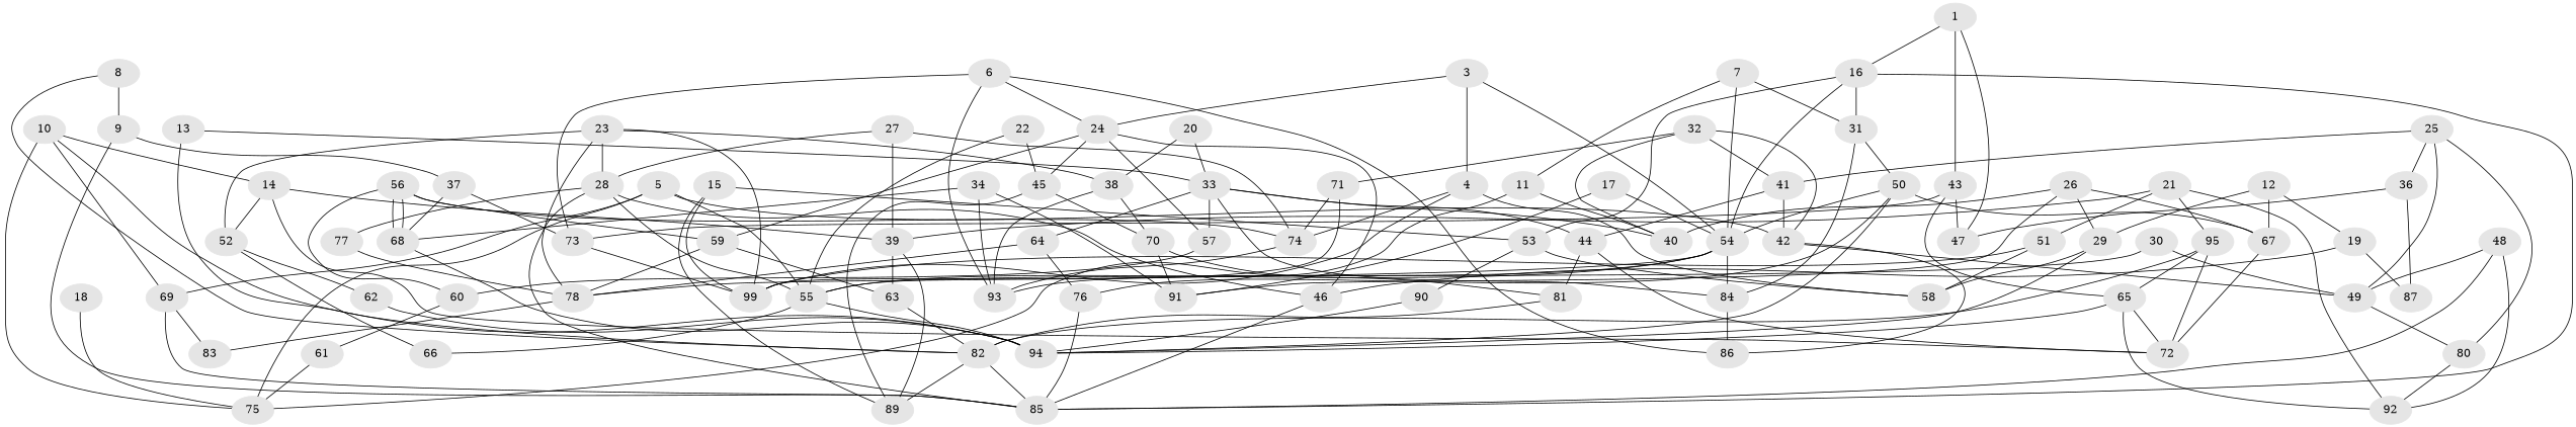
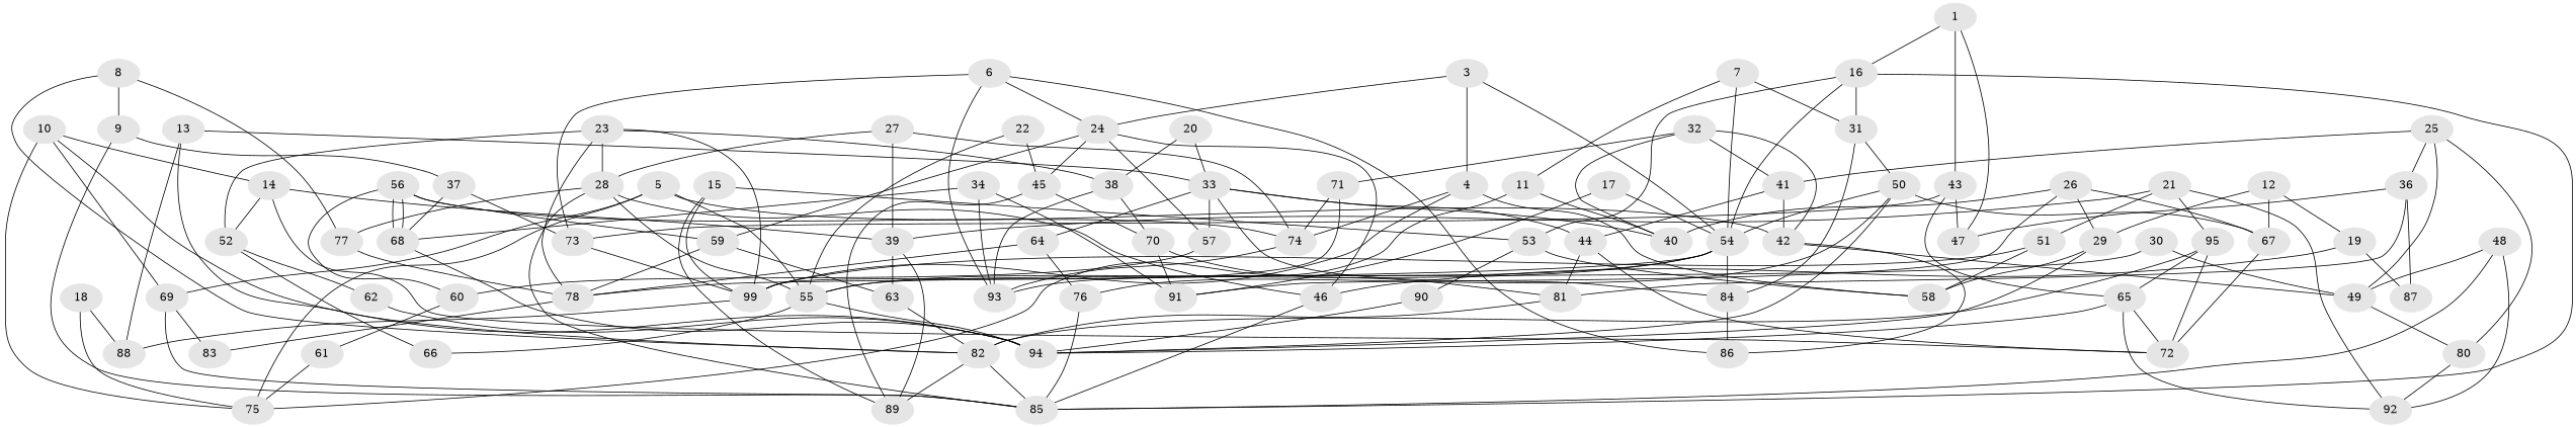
  graph {
    node [color=gray90 style=filled]
    1
    16
    43
    47
    54
    31
    85
    53
    73
    65
    11
    75
    40
    62
    94
    77
    78
    3
    4
    24
    58
    74
    n23 [label=99]
    46
    45
    57
    59
    55
    93
    84
+   88
    5
    42
    69
    86
    49
    66
    83
    6
    7
    50
    8
    9
    82
    37
    89
    68
    10
    14
    39
    52
    72
    12
    19
    29
    67
    87
    13
    33
    44
    64
    63
    15
    90
    17
    91
    18
    20
    38
    70
    21
    n72 [label=95]
    51
    92
    22
    23
    28
    60
    25
    36
    41
    80
    81
    26
    27
    30
    71
    76
    32
    34
    48
    56
    61
    1 -- 16
    1 -- 43
    1 -- 47
    16 -- 54
    16 -- 31
    16 -- 85
    16 -- 53
    43 -- 47
    43 -- 73
    43 -- 65
    54 -- 78
    54 -- 55
    54 -- 93
    54 -- 84
    31 -- 84
    31 -- 50
    53 -- 58
    53 -- 90
    73 -- n23
    65 -- 94
    65 -- 72
    65 -- 92
    11 -- 75
    11 -- 40
    62 -- 94
    77 -- 78
    78 -- 83
    3 -- 54
    3 -- 4
    3 -- 24
    4 -- 58
    4 -- 74
    4 -- n23
    24 -- 46
    24 -- 45
    24 -- 57
    24 -- 59
    74 -- 93
+   n23 -- 88
    46 -- 85
    45 -- 89
    45 -- 70
    57 -- 60
    59 -- 78
    59 -- 63
    55 -- 94
    55 -- 66
    84 -- 86
    5 -- 75
    5 -- 55
    5 -- 42
    5 -- 69
    42 -- 86
    42 -- 49
    69 -- 85
    69 -- 83
    49 -- 80
    6 -- 73
    6 -- 24
    6 -- 93
    6 -- 86
    7 -- 54
    7 -- 31
    7 -- 11
    50 -- 54
    50 -- 94
    50 -- 67
    50 -- 76
+   8 -- 77
    8 -- 9
    8 -- 82
    9 -- 85
    9 -- 37
    82 -- 85
    82 -- 89
    37 -- 73
    37 -- 68
    68 -- 94
    10 -- 75
    10 -- 94
    10 -- 69
    10 -- 14
    14 -- 39
    14 -- 52
    14 -- 72
    39 -- 89
    39 -- 63
    52 -- 62
    52 -- 66
    12 -- 19
    12 -- 29
    12 -- 67
    19 -- 46
    19 -- 87
    29 -- 94
    29 -- 58
    67 -- 72
+   13 -- 88
    13 -- 82
    13 -- 33
    33 -- 40
    33 -- 57
    33 -- 84
    33 -- 44
    33 -- 64
    44 -- 72
    44 -- 81
    64 -- 78
    64 -- 76
    63 -- 82
    15 -- 53
    15 -- n23
    15 -- 89
    90 -- 94
    17 -- 54
    17 -- 91
    18 -- 75
+   18 -- 88
    20 -- 33
    20 -- 38
    38 -- 93
    38 -- 70
    70 -- 91
    70 -- 81
    21 -- 39
    21 -- n72
    21 -- 51
    21 -- 92
    n72 -- 65
    n72 -- 82
    n72 -- 72
    51 -- 58
    51 -- n23
    22 -- 45
    22 -- 55
    23 -- 78
    23 -- n23
    23 -- 52
    23 -- 38
    23 -- 28
    28 -- 85
    28 -- 77
    28 -- 46
    28 -- 55
    60 -- 61
    25 -- 49
    25 -- 36
    25 -- 41
    25 -- 80
    36 -- 47
    36 -- 87
+   36 -- 81
    41 -- 42
    41 -- 44
    80 -- 92
    81 -- 82
    26 -- 40
    26 -- 29
    26 -- 67
    26 -- 91
    27 -- 74
    27 -- 39
    27 -- 28
    30 -- 55
    30 -- 49
    71 -- 74
    71 -- n23
    76 -- 85
    32 -- 40
    32 -- 42
    32 -- 41
    32 -- 71
    34 -- 93
    34 -- 68
    34 -- 91
    48 -- 85
    48 -- 49
    48 -- 92
    56 -- 74
    56 -- 59
    56 -- 68
    56 -- 68
    56 -- 60
    61 -- 75
  }
